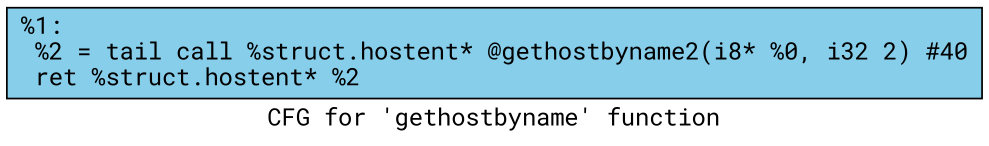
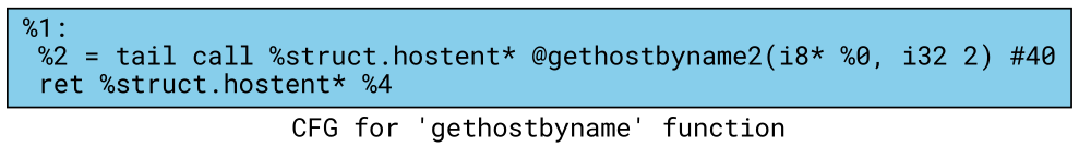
  digraph {
    label="CFG for 'gethostbyname' function"
    rankdir=LR
    fontname="Roboto Mono"
-   n1 [label="{%1:\l  %2 = tail call %struct.hostent* @gethostbyname2(i8* %0, i32 2) #40\l  ret %struct.hostent* %2\l}" shape=record style=filled fillcolor=skyblue color=black fontname="Roboto Mono"]
+   n1 [label="{%1:\l  %2 = tail call %struct.hostent* @gethostbyname2(i8* %0, i32 2) #40\l  ret %struct.hostent* %4\l}" shape=record style=filled fillcolor=skyblue color=black fontname="Roboto Mono"]
  }
